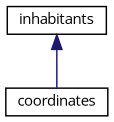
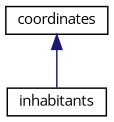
  digraph {
    rankdir=TB
    fontname="Open Sans"
    node [color=black fillcolor=white fontname="Open Sans" fontsize=10 shape=record style=filled]
    n1 [height=0.2 label=inhabitants width=0.4]
    n2 [height=0.2 label=coordinates width=0.4]
-   n1 -> n2 [color=midnightblue dir=back fontname="Open Sans" fontsize=10 labelfontname=Helvetica labelfontsize=10 style=solid]
+   n2 -> n1 [color=midnightblue dir=back fontname="Open Sans" fontsize=10 labelfontname=Helvetica labelfontsize=10 style=solid]
  }
